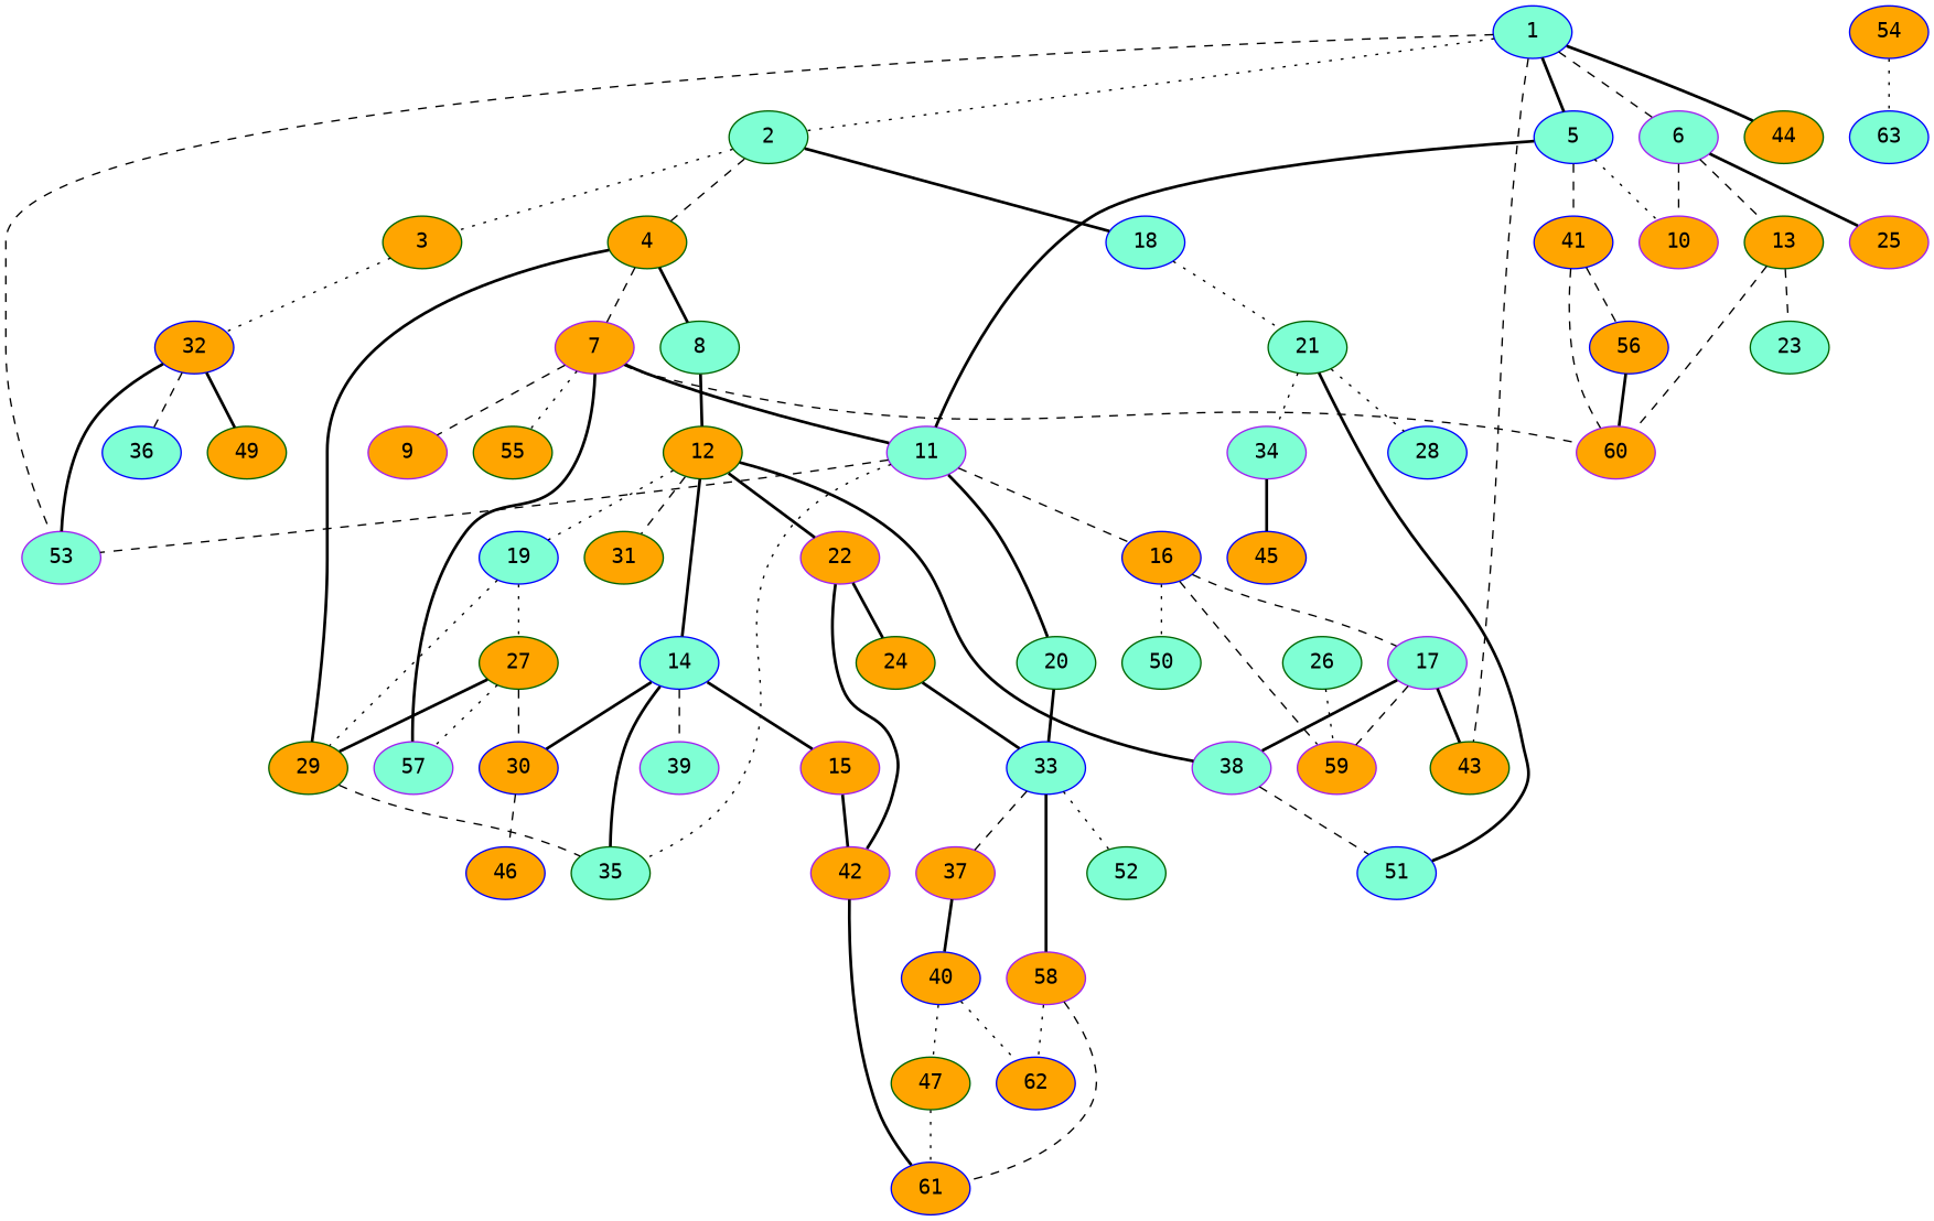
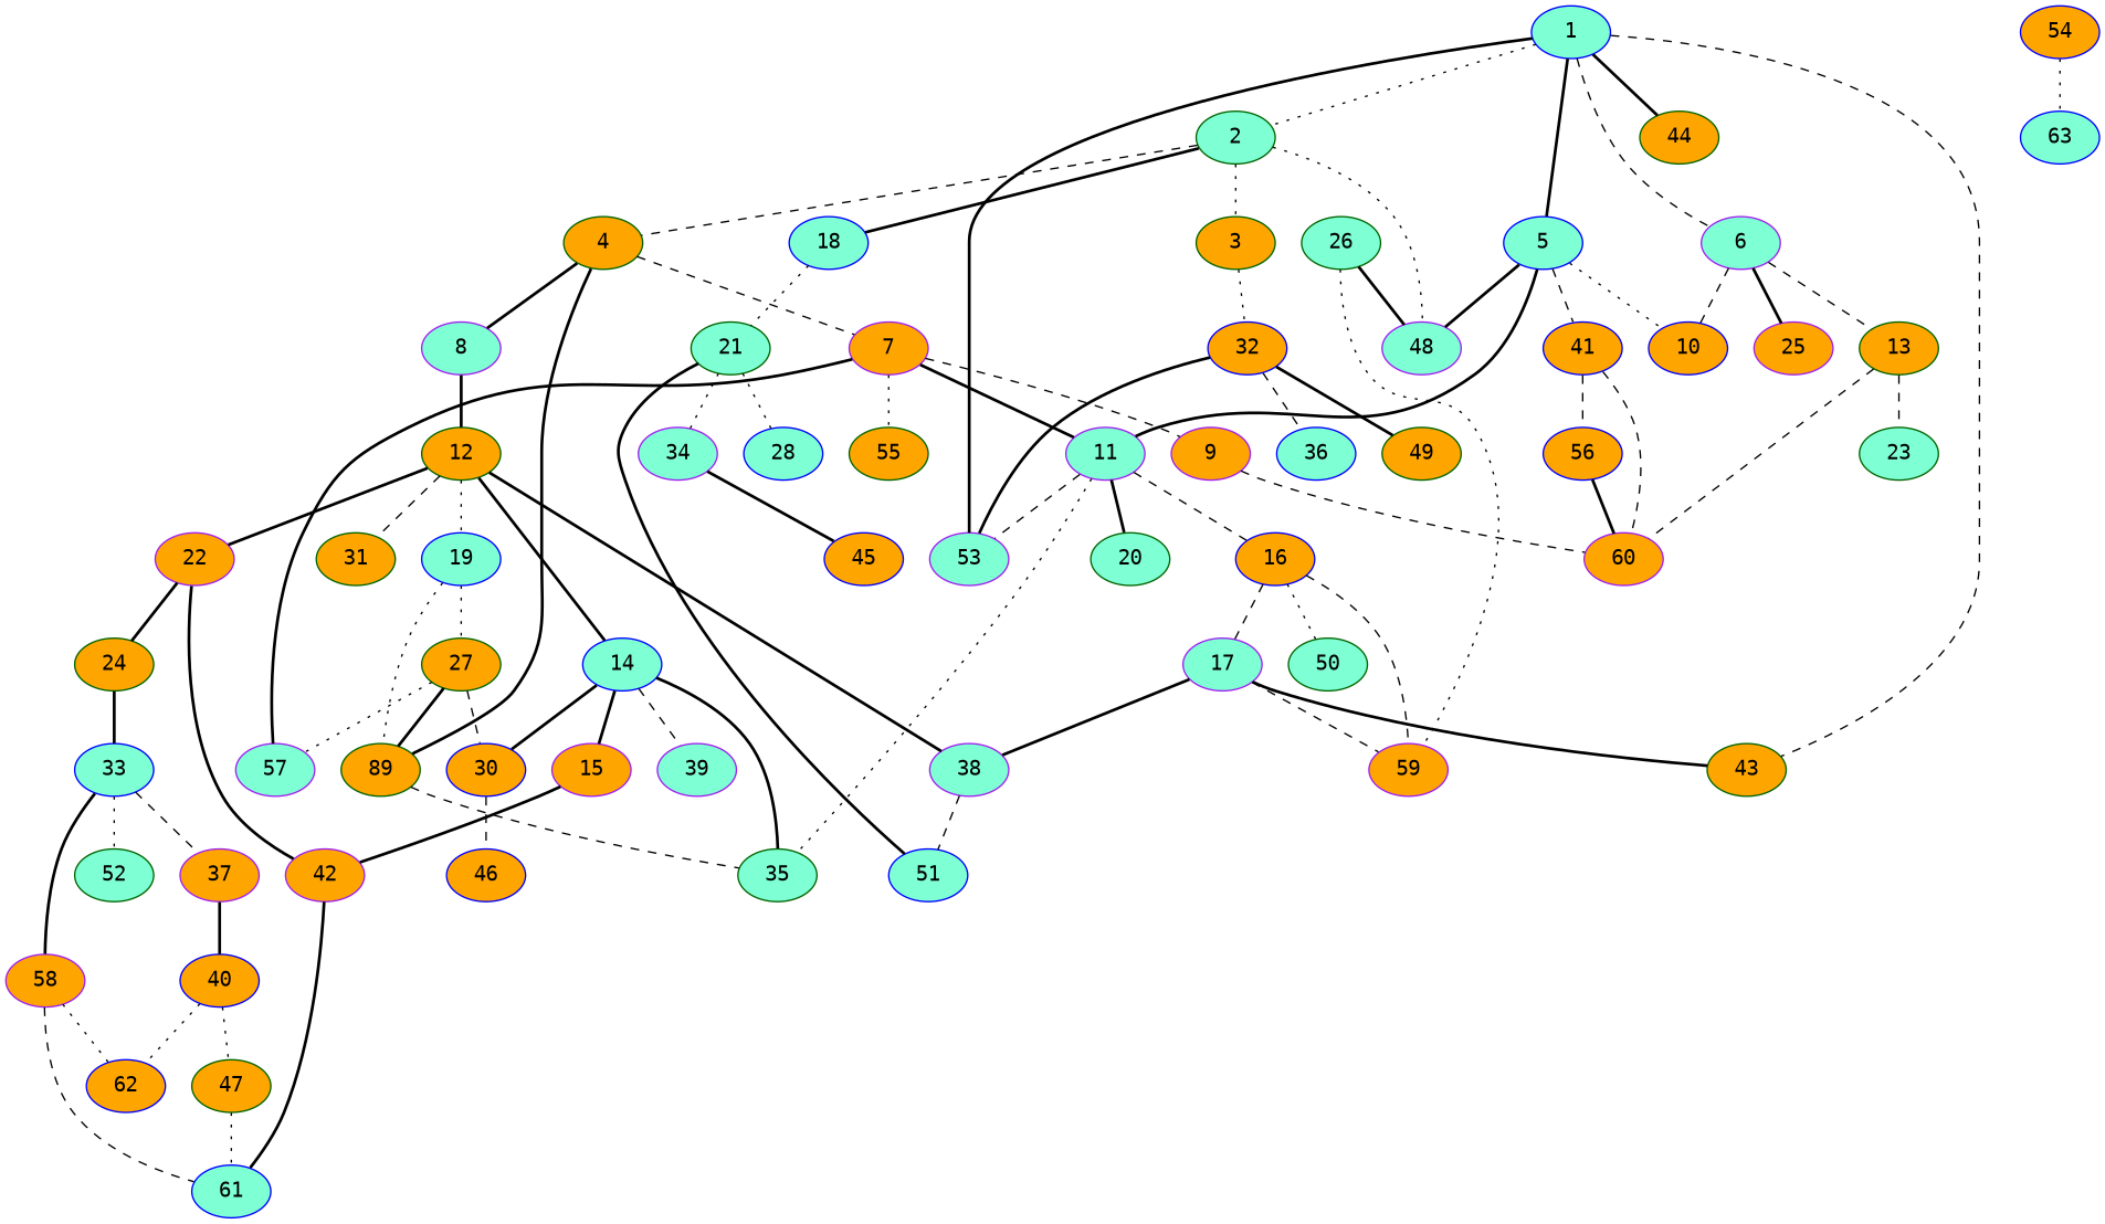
  graph {
    fontname="DejaVu Sans Mono"
    node [color=blue fillcolor=orange fontname="DejaVu Sans Mono" style=filled]
    edge [fontname="DejaVu Sans Mono" style=bold]
    1 [fillcolor=aquamarine]
    2 [color=darkgreen fillcolor=aquamarine]
    5 [fillcolor=aquamarine]
    6 [color=purple fillcolor=aquamarine]
    43 [color=darkgreen]
    44 [color=darkgreen]
    53 [color=purple fillcolor=aquamarine]
    3 [color=darkgreen]
    4 [color=darkgreen]
    18 [fillcolor=aquamarine]
-   10 [color=purple]
+   48 [color=purple fillcolor=aquamarine]
+   10
    11 [color=purple fillcolor=aquamarine]
    41
    13 [color=darkgreen]
    25 [color=purple]
    32
    7 [color=purple]
-   8 [color=darkgreen fillcolor=aquamarine]
-   29 [color=darkgreen]
+   8 [color=purple fillcolor=aquamarine]
+   29 [color=darkgreen label=89]
    21 [color=darkgreen fillcolor=aquamarine]
    36 [fillcolor=aquamarine]
    49 [color=darkgreen]
    9 [color=purple]
    55 [color=darkgreen]
    57 [color=purple fillcolor=aquamarine]
    60 [color=purple]
    12 [color=darkgreen]
    35 [color=darkgreen fillcolor=aquamarine]
    16
    20 [color=darkgreen fillcolor=aquamarine]
    56
    23 [color=darkgreen fillcolor=aquamarine]
    26 [color=darkgreen fillcolor=aquamarine]
    59 [color=purple]
    14 [fillcolor=aquamarine]
    19 [fillcolor=aquamarine]
    22 [color=purple]
    31 [color=darkgreen]
    38 [color=purple fillcolor=aquamarine]
    27 [color=darkgreen]
    30
    17 [color=purple fillcolor=aquamarine]
    50 [color=darkgreen fillcolor=aquamarine]
    33 [fillcolor=aquamarine]
    15 [color=purple]
    39 [color=purple fillcolor=aquamarine]
    42 [color=purple]
    24 [color=darkgreen]
    51 [fillcolor=aquamarine]
    46
-   61
+   61 [fillcolor=aquamarine]
    37 [color=purple]
    40
    28 [fillcolor=aquamarine]
    34 [color=purple fillcolor=aquamarine]
    52 [color=darkgreen fillcolor=aquamarine]
    58 [color=purple]
    45
    62
    47 [color=darkgreen]
    63 [fillcolor=aquamarine]
    54
    1 -- 2 [style=dotted]
    1 -- 5
    1 -- 6 [style=dashed]
    1 -- 43 [style=dashed]
    1 -- 44
-   1 -- 53 [style=dashed]
+   1 -- 53
    2 -- 3 [style=dotted]
    2 -- 4 [style=dashed]
    2 -- 18
+   2 -- 48 [style=dotted]
+   5 -- 48
    5 -- 10 [style=dotted]
    5 -- 11
    5 -- 41 [style=dashed]
    6 -- 10 [style=dashed]
    6 -- 13 [style=dashed]
    6 -- 25
    3 -- 32 [style=dotted]
    4 -- 7 [style=dashed]
    4 -- 8
    4 -- 29
    18 -- 21 [style=dotted]
    11 -- 53 [style=dashed]
    11 -- 35 [style=dotted]
    11 -- 16 [style=dashed]
    11 -- 20
    41 -- 60 [style=dashed]
    41 -- 56 [style=dashed]
    13 -- 60 [style=dashed]
    13 -- 23 [style=dashed]
    32 -- 53
    32 -- 36 [style=dashed]
    32 -- 49
    7 -- 11
    7 -- 9 [style=dashed]
    7 -- 55 [style=dotted]
    7 -- 57
-   7 -- 60 [style=dashed]
+   9 -- 60 [style=dashed]
    8 -- 12
    29 -- 35 [style=dashed]
    21 -- 51
    21 -- 28 [style=dotted]
    21 -- 34 [style=dotted]
    12 -- 14
    12 -- 19 [style=dotted]
    12 -- 22
    12 -- 31 [style=dashed]
    12 -- 38
    16 -- 59 [style=dashed]
    16 -- 17 [style=dashed]
    16 -- 50 [style=dotted]
-   20 -- 33
    56 -- 60
+   26 -- 48
    26 -- 59 [style=dotted]
    14 -- 35
    14 -- 30
    14 -- 15
    14 -- 39 [style=dashed]
    19 -- 29 [style=dotted]
    19 -- 27 [style=dotted]
    22 -- 42
    22 -- 24
    38 -- 51 [style=dashed]
    27 -- 29
    27 -- 57 [style=dotted]
    27 -- 30 [style=dashed]
    30 -- 46 [style=dashed]
    17 -- 43
    17 -- 59 [style=dashed]
    17 -- 38
    33 -- 37 [style=dashed]
    33 -- 52 [style=dotted]
    33 -- 58
    15 -- 42
    42 -- 61
    24 -- 33
    37 -- 40
    40 -- 62 [style=dotted]
    40 -- 47 [style=dotted]
    34 -- 45
    58 -- 61 [style=dashed]
    58 -- 62 [style=dotted]
    47 -- 61 [style=dotted]
    54 -- 63 [style=dotted]
  }
